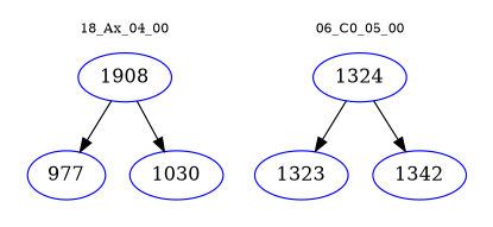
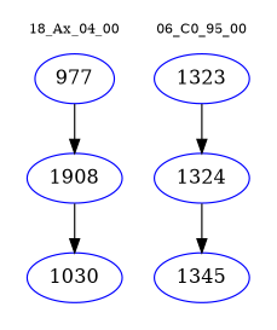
  digraph {
    node [color=blue]
    edge [color=black]
    n1 [label=1908]
    n2 [label=977]
    n3 [label=1030]
    n4 [label=1324]
    n5 [label=1323]
-   n6 [label=1342]
+   n6 [label=1345]
    subgraph cluster_1 {
      color=white
      fontsize=10
      label="18_Ax_04_00"
      n1
      n2
      n3
    }
    subgraph cluster_2 {
      color=white
      fontsize=10
-     label="06_C0_05_00"
+     label="06_C0_95_00"
      n4
      n5
      n6
    }
-   n1 -> n2
+   n2 -> n1
    n1 -> n3
-   n4 -> n5
+   n5 -> n4
    n4 -> n6
  }
